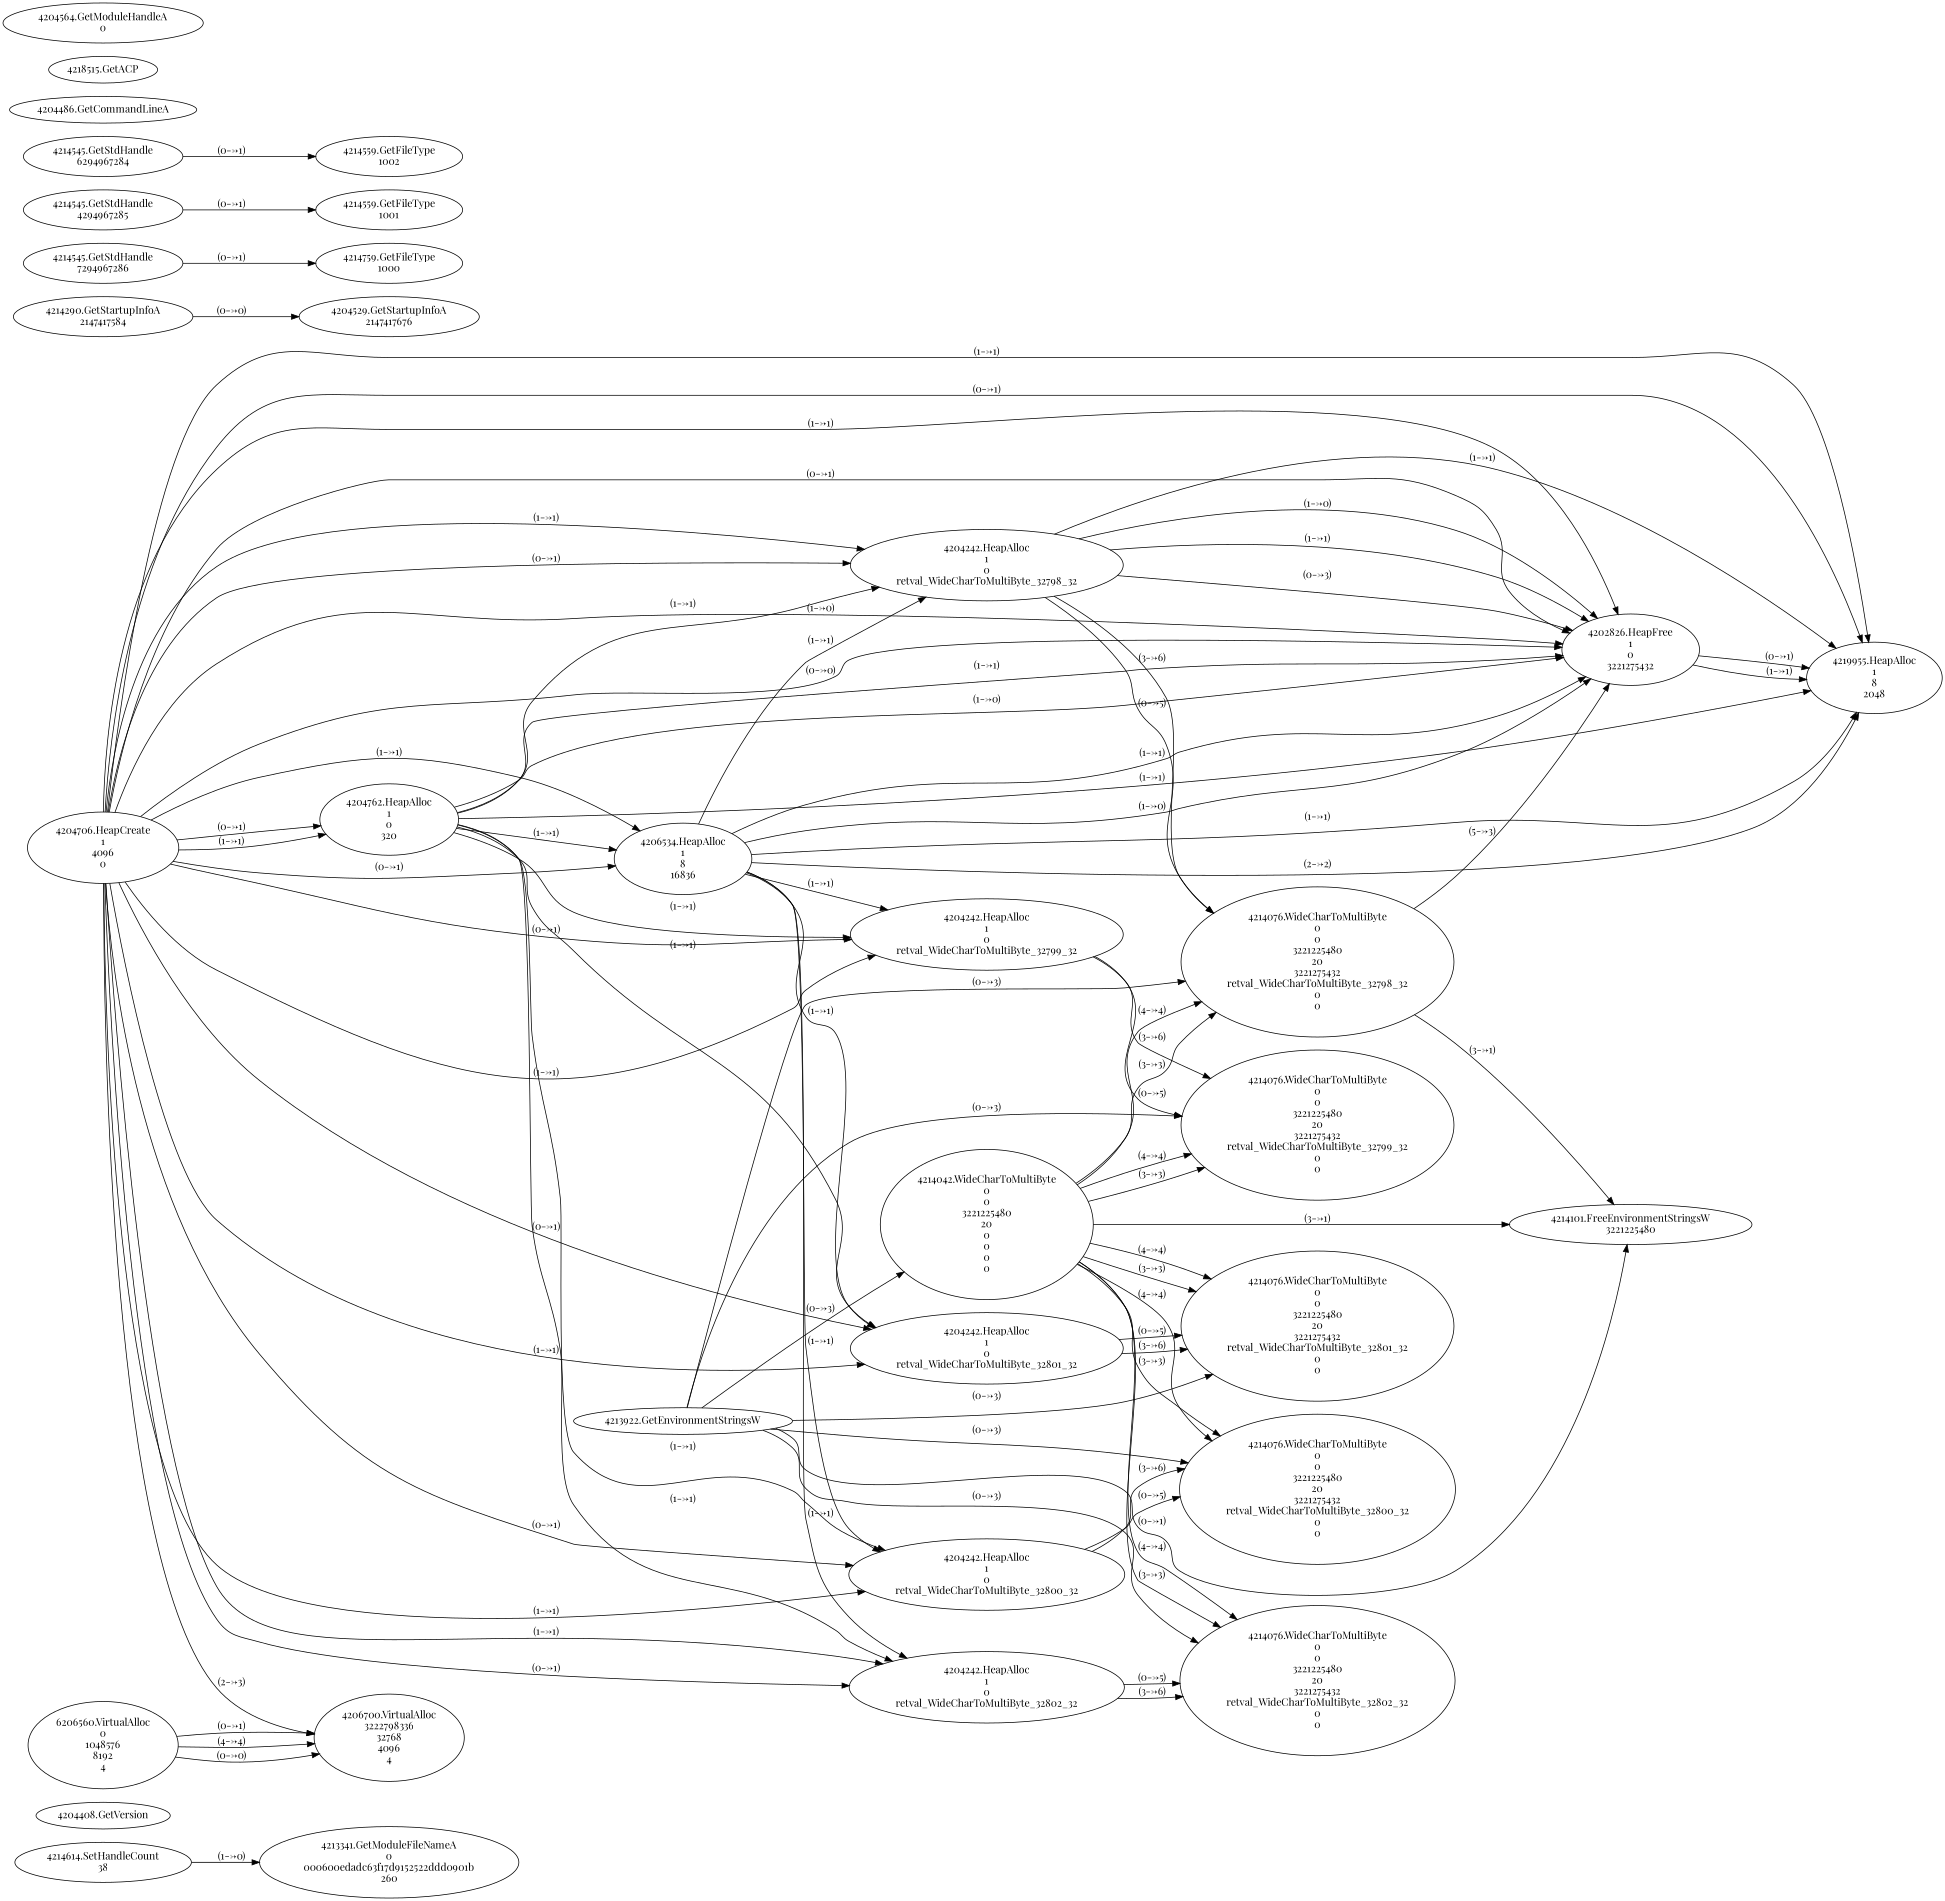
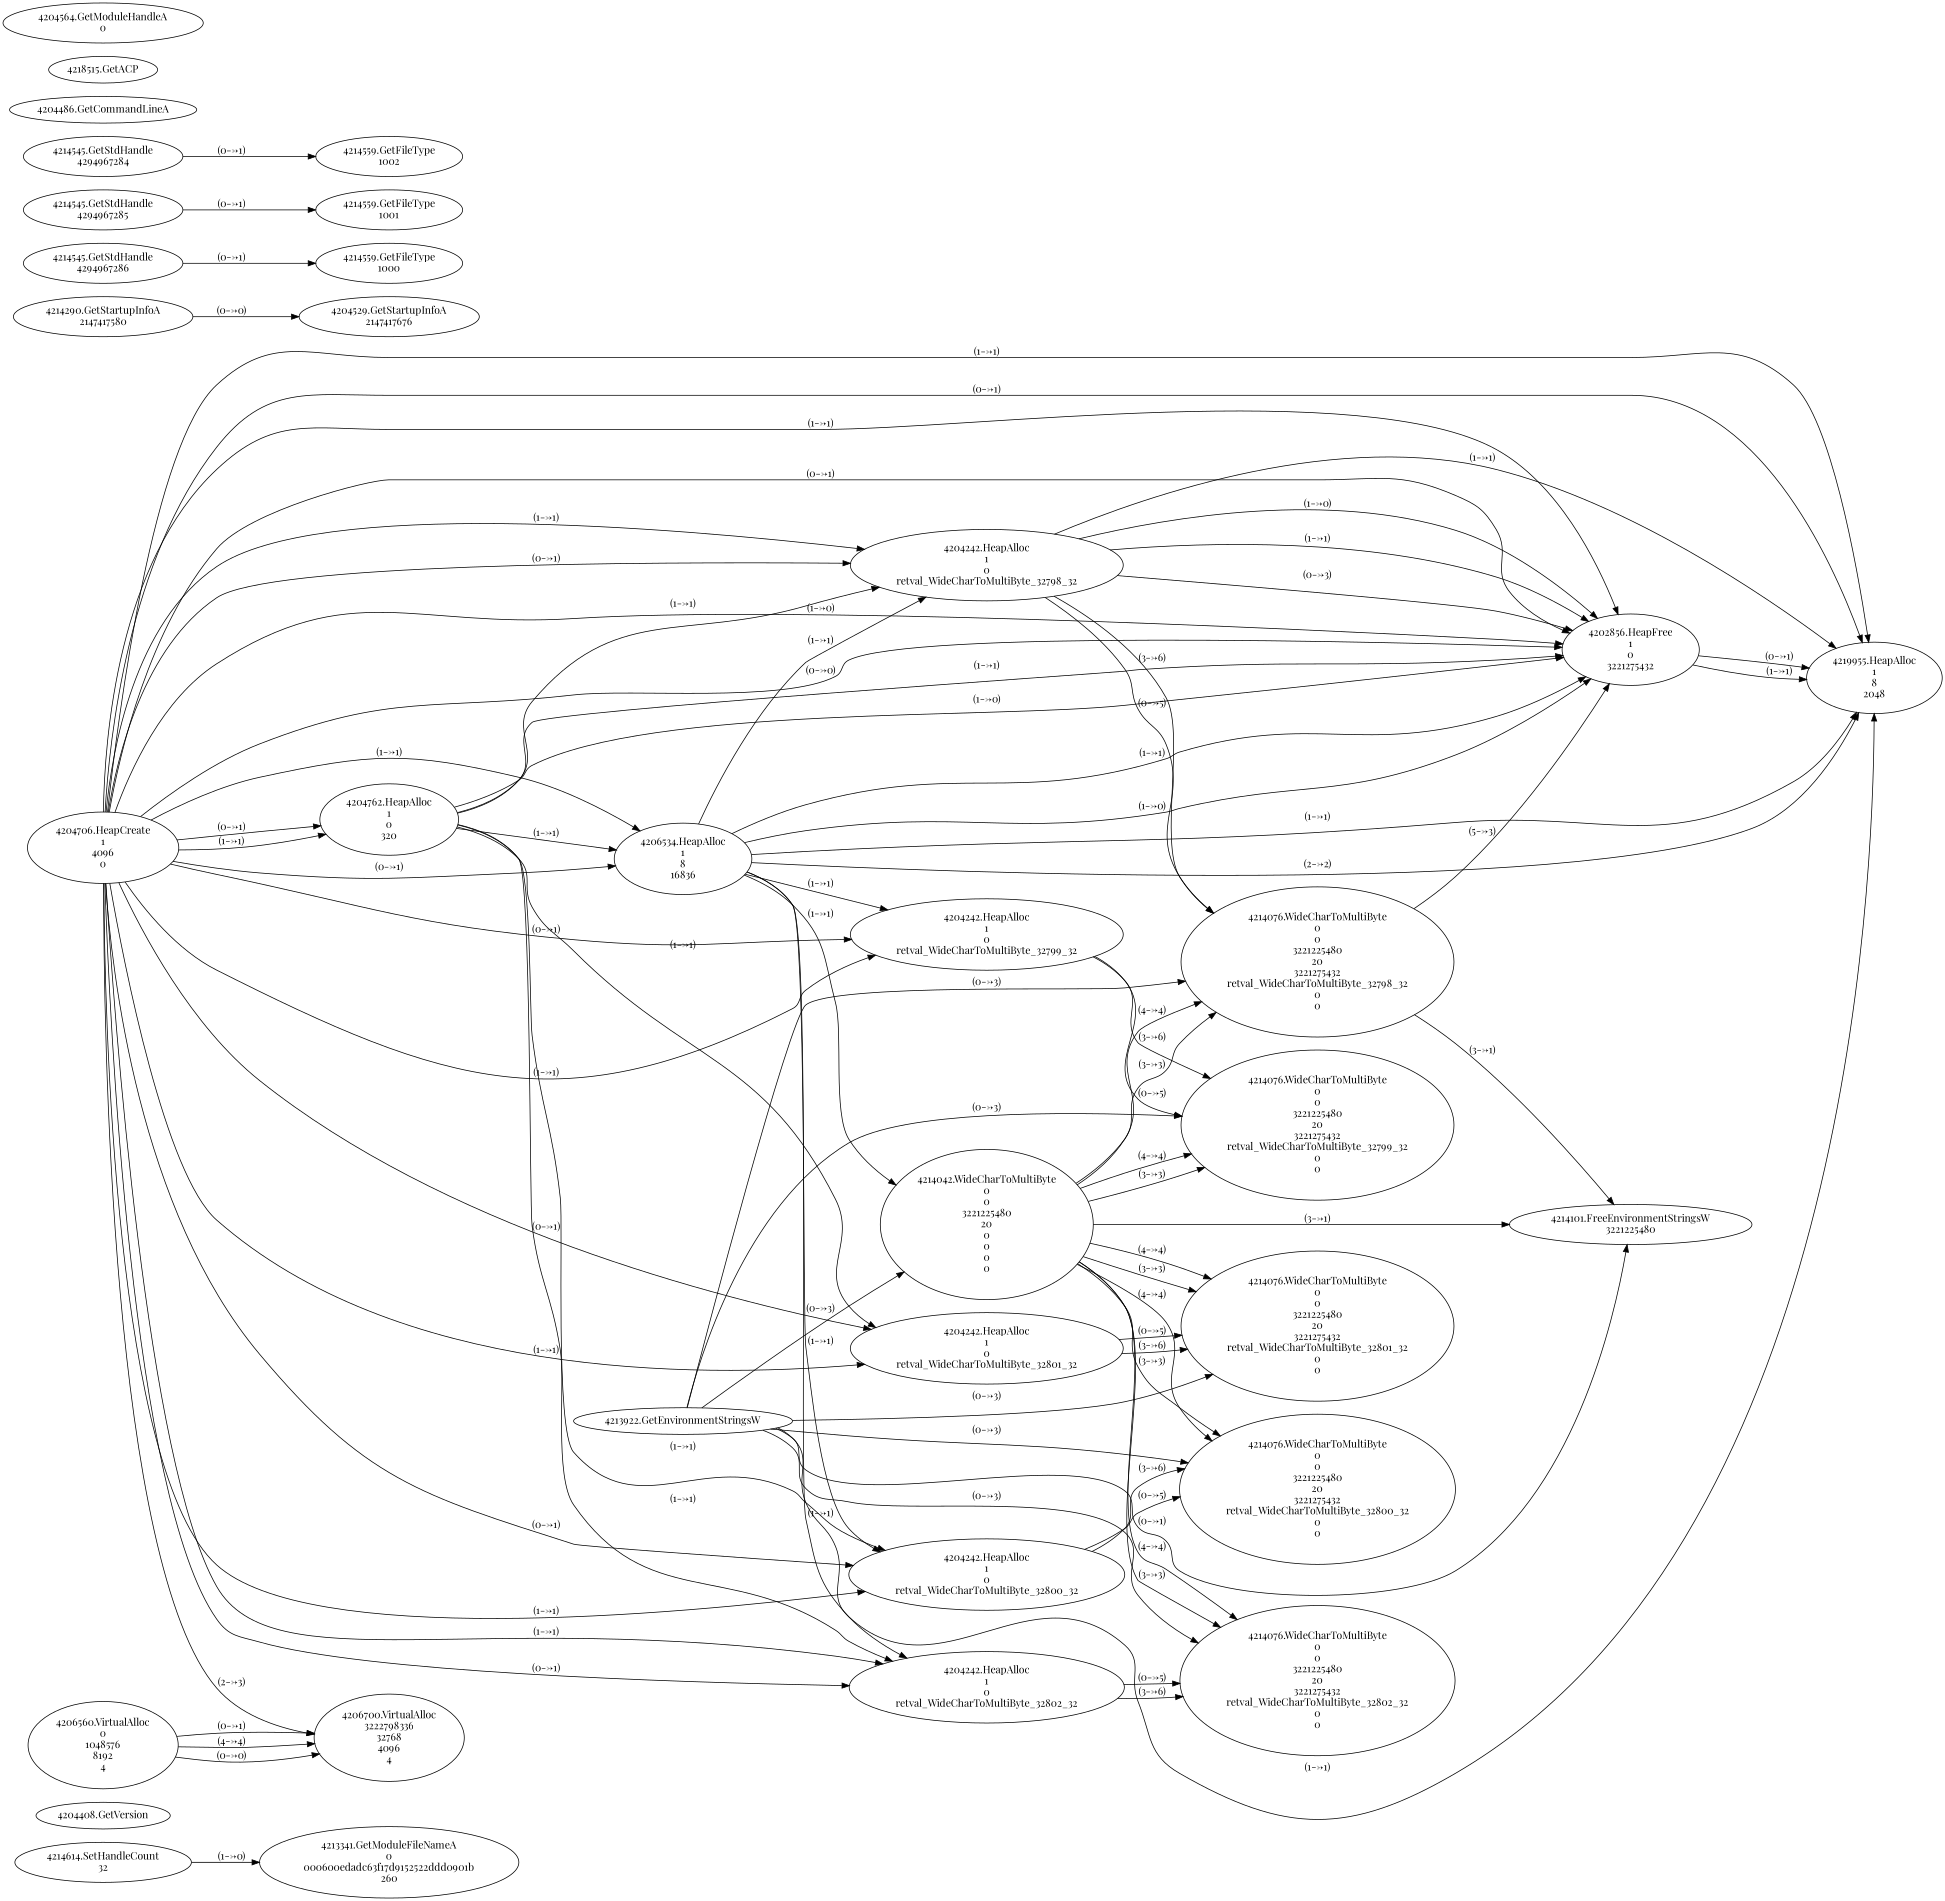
  digraph {
    fontname="Playfair Display"
    rankdir=LR
    node [fontname="Playfair Display"]
    edge [fontname="Playfair Display"]
    n1 [label="4213341.GetModuleFileNameA\n0\n000600edadc63f17d9152522ddd0901b\n260"]
    n2 [label="4204408.GetVersion\n"]
    n3 [label="4204706.HeapCreate\n1\n4096\n0"]
    n4 [label="4204762.HeapAlloc\n1\n0\n320"]
    n5 [label="4206534.HeapAlloc\n1\n8\n16836"]
    n6 [label="4206700.VirtualAlloc\n3222798336\n32768\n4096\n4"]
    n7 [label="4204242.HeapAlloc\n1\n0\nretval_WideCharToMultiByte_32798_32"]
-   n8 [label="4202826.HeapFree\n1\n0\n3221275432"]
+   n8 [label="4202856.HeapFree\n1\n0\n3221275432"]
    n9 [label="4219955.HeapAlloc\n1\n8\n2048"]
    n10 [label="4204242.HeapAlloc\n1\n0\nretval_WideCharToMultiByte_32799_32"]
    n11 [label="4204242.HeapAlloc\n1\n0\nretval_WideCharToMultiByte_32800_32"]
    n12 [label="4204242.HeapAlloc\n1\n0\nretval_WideCharToMultiByte_32801_32"]
    n13 [label="4204242.HeapAlloc\n1\n0\nretval_WideCharToMultiByte_32802_32"]
    n14 [label="4214076.WideCharToMultiByte\n0\n0\n3221225480\n20\n3221275432\nretval_WideCharToMultiByte_32798_32\n0\n0"]
    n15 [label="4214076.WideCharToMultiByte\n0\n0\n3221225480\n20\n3221275432\nretval_WideCharToMultiByte_32799_32\n0\n0"]
    n16 [label="4214076.WideCharToMultiByte\n0\n0\n3221225480\n20\n3221275432\nretval_WideCharToMultiByte_32800_32\n0\n0"]
    n17 [label="4214076.WideCharToMultiByte\n0\n0\n3221225480\n20\n3221275432\nretval_WideCharToMultiByte_32801_32\n0\n0"]
    n18 [label="4214076.WideCharToMultiByte\n0\n0\n3221225480\n20\n3221275432\nretval_WideCharToMultiByte_32802_32\n0\n0"]
-   n19 [label="6206560.VirtualAlloc\n0\n1048576\n8192\n4"]
-   n20 [label="4214290.GetStartupInfoA\n2147417584"]
+   n19 [label="4206560.VirtualAlloc\n0\n1048576\n8192\n4"]
+   n20 [label="4214290.GetStartupInfoA\n2147417580"]
    n21 [label="4204529.GetStartupInfoA\n2147417676"]
-   n22 [label="4214545.GetStdHandle\n7294967286"]
-   n23 [label="4214759.GetFileType\n1000"]
+   n22 [label="4214545.GetStdHandle\n4294967286"]
+   n23 [label="4214559.GetFileType\n1000"]
    n24 [label="4214545.GetStdHandle\n4294967285"]
    n25 [label="4214559.GetFileType\n1001"]
-   n26 [label="4214545.GetStdHandle\n6294967284"]
+   n26 [label="4214545.GetStdHandle\n4294967284"]
    n27 [label="4214559.GetFileType\n1002"]
-   n28 [label="4214614.SetHandleCount\n38"]
+   n28 [label="4214614.SetHandleCount\n32"]
    n29 [label="4204486.GetCommandLineA\n"]
    n30 [label="4213922.GetEnvironmentStringsW\n"]
    n31 [label="4214042.WideCharToMultiByte\n0\n0\n3221225480\n20\n0\n0\n0\n0"]
    n32 [label="4214101.FreeEnvironmentStringsW\n3221225480"]
    n33 [label="4218515.GetACP\n"]
    n34 [label="4204564.GetModuleHandleA\n0"]
    n3 -> n4 [label="(1-->1)"]
    n3 -> n4 [label="(0-->1)"]
    n3 -> n5 [label="(1-->1)"]
    n3 -> n5 [label="(0-->1)"]
    n3 -> n6 [label="(2-->3)"]
    n3 -> n7 [label="(1-->1)"]
    n3 -> n7 [label="(0-->1)"]
    n3 -> n8 [label="(1-->1)"]
    n3 -> n8 [label="(0-->1)"]
    n3 -> n8 [label="(1-->0)"]
    n3 -> n8 [label="(0-->0)"]
    n3 -> n9 [label="(1-->1)"]
    n3 -> n9 [label="(0-->1)"]
    n3 -> n10 [label="(1-->1)"]
    n3 -> n10 [label="(0-->1)"]
    n3 -> n11 [label="(1-->1)"]
    n3 -> n11 [label="(0-->1)"]
    n3 -> n12 [label="(1-->1)"]
    n3 -> n12 [label="(0-->1)"]
    n3 -> n13 [label="(1-->1)"]
    n3 -> n13 [label="(0-->1)"]
    n4 -> n5 [label="(1-->1)"]
    n4 -> n7 [label="(1-->1)"]
    n4 -> n8 [label="(1-->1)"]
    n4 -> n8 [label="(1-->0)"]
-   n4 -> n9 [label="(1-->1)"]
-   n4 -> n10 [label="(1-->1)"]
+   n30 -> n9 [label="(1-->1)"]
    n4 -> n11 [label="(1-->1)"]
    n4 -> n12 [label="(1-->1)"]
    n4 -> n13 [label="(1-->1)"]
    n5 -> n7 [label="(1-->1)"]
    n5 -> n8 [label="(1-->1)"]
    n5 -> n8 [label="(1-->0)"]
    n5 -> n9 [label="(1-->1)"]
    n5 -> n9 [label="(2-->2)"]
    n5 -> n10 [label="(1-->1)"]
    n5 -> n11 [label="(1-->1)"]
-   n5 -> n12 [label="(1-->1)"]
+   n5 -> n31 [label="(1-->1)"]
    n5 -> n13 [label="(1-->1)"]
    n7 -> n8 [label="(1-->1)"]
    n7 -> n8 [label="(0-->3)"]
    n7 -> n8 [label="(1-->0)"]
    n7 -> n9 [label="(1-->1)"]
    n7 -> n14 [label="(0-->5)"]
    n7 -> n14 [label="(3-->6)"]
    n8 -> n9 [label="(1-->1)"]
    n8 -> n9 [label="(0-->1)"]
    n10 -> n15 [label="(0-->5)"]
    n10 -> n15 [label="(3-->6)"]
    n11 -> n16 [label="(0-->5)"]
    n11 -> n16 [label="(3-->6)"]
    n12 -> n17 [label="(0-->5)"]
    n12 -> n17 [label="(3-->6)"]
    n13 -> n18 [label="(0-->5)"]
    n13 -> n18 [label="(3-->6)"]
    n14 -> n8 [label="(5-->3)"]
    n14 -> n32 [label="(3-->1)"]
    n19 -> n6 [label="(0-->1)"]
    n19 -> n6 [label="(4-->4)"]
    n19 -> n6 [label="(0-->0)"]
    n20 -> n21 [label="(0-->0)"]
    n22 -> n23 [label="(0-->1)"]
    n24 -> n25 [label="(0-->1)"]
    n26 -> n27 [label="(0-->1)"]
    n28 -> n1 [label="(1-->0)"]
    n30 -> n14 [label="(0-->3)"]
    n30 -> n15 [label="(0-->3)"]
    n30 -> n16 [label="(0-->3)"]
    n30 -> n17 [label="(0-->3)"]
    n30 -> n18 [label="(0-->3)"]
    n30 -> n31 [label="(0-->3)"]
    n30 -> n32 [label="(0-->1)"]
    n31 -> n14 [label="(3-->3)"]
    n31 -> n14 [label="(4-->4)"]
    n31 -> n15 [label="(3-->3)"]
    n31 -> n15 [label="(4-->4)"]
    n31 -> n16 [label="(3-->3)"]
    n31 -> n16 [label="(4-->4)"]
    n31 -> n17 [label="(3-->3)"]
    n31 -> n17 [label="(4-->4)"]
    n31 -> n18 [label="(3-->3)"]
    n31 -> n18 [label="(4-->4)"]
    n31 -> n32 [label="(3-->1)"]
  }
